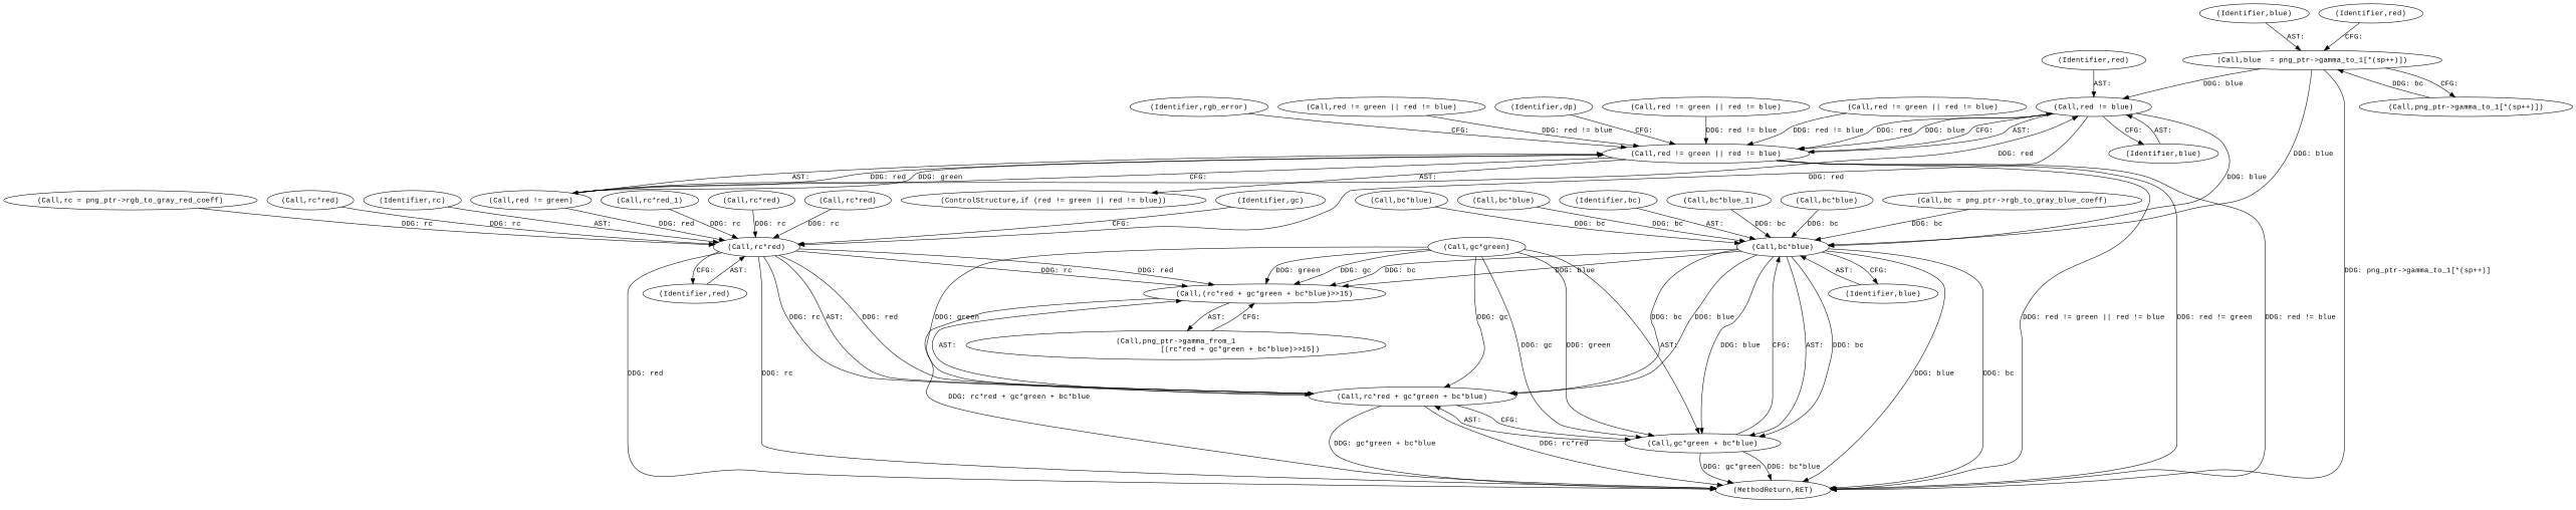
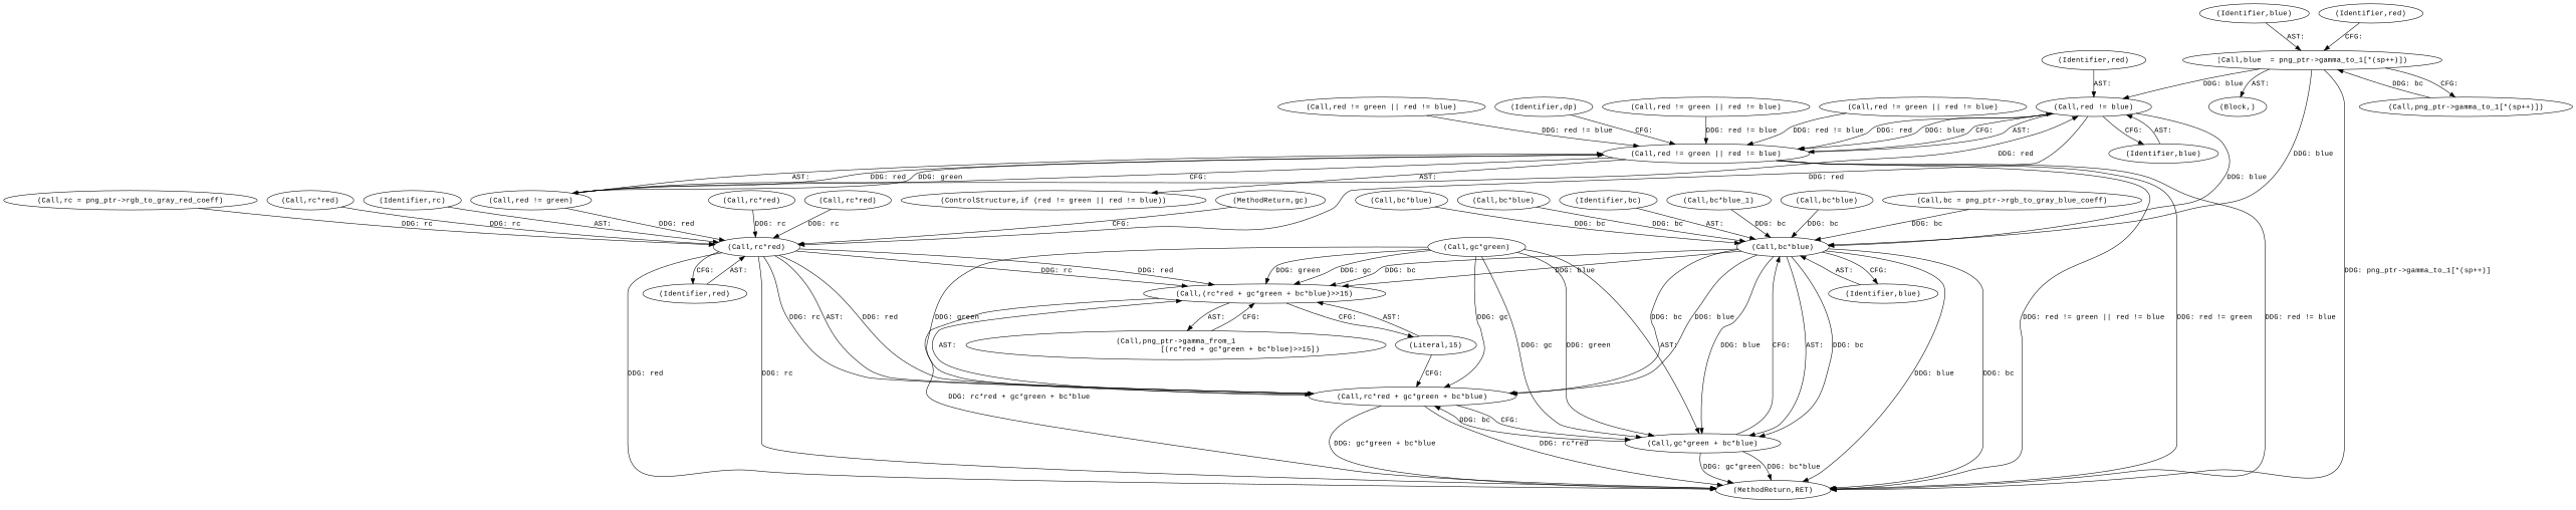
  digraph {
    fontname="Liberation Mono"
    node [fontname="Liberation Mono"]
    edge [fontname="Liberation Mono"]
    n1 [label="(Call,blue  = png_ptr->gamma_to_1[*(sp++)])"]
    n2 [label="(Call,red != blue)"]
    n3 [label="(Call,bc*blue)"]
+   n4 [label="(Block,)"]
    n5 [label="(MethodReturn,RET)"]
    n6 [label="(Call,png_ptr->gamma_to_1[*(sp++)])"]
    n7 [label="(Call,red != green || red != blue)"]
    n8 [label="(Call,rc*red)"]
    n9 [label="(Identifier,blue)"]
    n10 [label="(Call,(rc*red + gc*green + bc*blue)>>15)"]
    n11 [label="(Call,rc*red + gc*green + bc*blue)"]
    n12 [label="(Call,gc*green + bc*blue)"]
    n13 [label="(Identifier,blue)"]
    n14 [label="(ControlStructure,if (red != green || red != blue))"]
    n15 [label="(Call,red != green)"]
    n16 [label="(Identifier,red)"]
    n17 [label="(Call,png_ptr->gamma_from_1\n                             [(rc*red + gc*green + bc*blue)>>15])"]
+   n18 [label="(Literal,15)"]
    n19 [label="(Call,bc*blue)"]
    n20 [label="(Identifier,red)"]
    n21 [label="(Call,bc = png_ptr->rgb_to_gray_blue_coeff)"]
-   n22 [label="(Call,rc*red_1)"]
    n23 [label="(Call,gc*green)"]
    n24 [label="(Call,bc*blue)"]
    n25 [label="(Identifier,blue)"]
    n26 [label="(Call,red != green || red != blue)"]
    n27 [label="(Call,rc*red)"]
    n28 [label="(Call,rc*red)"]
-   n29 [label="(Identifier,rgb_error)"]
    n30 [label="(Identifier,red)"]
    n31 [label="(Call,bc*blue)"]
-   n32 [label="(Identifier,gc)"]
+   n32 [label="(MethodReturn,gc)"]
    n33 [label="(Identifier,bc)"]
    n34 [label="(Call,red != green || red != blue)"]
    n35 [label="(Call,rc = png_ptr->rgb_to_gray_red_coeff)"]
    n36 [label="(Identifier,dp)"]
    n37 [label="(Call,rc*red)"]
    n38 [label="(Identifier,rc)"]
    n39 [label="(Call,bc*blue_1)"]
    n40 [label="(Call,red != green || red != blue)"]
    n1 -> n2 [label="DDG: blue"]
    n1 -> n3 [label="DDG: blue"]
+   n1 -> n4 [label="AST: "]
    n1 -> n5 [label="DDG: png_ptr->gamma_to_1[*(sp++)]"]
    n1 -> n6 [label="CFG: "]
    n2 -> n3 [label="DDG: blue"]
    n2 -> n7 [label="AST: "]
    n2 -> n7 [label="DDG: red"]
    n2 -> n7 [label="DDG: blue"]
    n2 -> n8 [label="DDG: red"]
    n2 -> n9 [label="CFG: "]
    n3 -> n5 [label="DDG: blue"]
    n3 -> n5 [label="DDG: bc"]
    n3 -> n10 [label="DDG: bc"]
    n3 -> n10 [label="DDG: blue"]
    n3 -> n11 [label="DDG: bc"]
    n3 -> n11 [label="DDG: blue"]
    n3 -> n12 [label="AST: "]
    n3 -> n12 [label="DDG: bc"]
    n3 -> n12 [label="DDG: blue"]
    n3 -> n13 [label="CFG: "]
    n6 -> n1 [label="DDG: bc"]
    n7 -> n2 [label="CFG: "]
    n7 -> n5 [label="DDG: red != green || red != blue"]
    n7 -> n5 [label="DDG: red != green"]
    n7 -> n5 [label="DDG: red != blue"]
    n7 -> n14 [label="AST: "]
    n7 -> n15 [label="CFG: "]
    n8 -> n5 [label="DDG: red"]
    n8 -> n5 [label="DDG: rc"]
    n8 -> n10 [label="DDG: rc"]
    n8 -> n10 [label="DDG: red"]
    n8 -> n11 [label="AST: "]
    n8 -> n11 [label="DDG: rc"]
    n8 -> n11 [label="DDG: red"]
    n8 -> n16 [label="CFG: "]
    n9 -> n2 [label="AST: "]
    n10 -> n5 [label="DDG: rc*red + gc*green + bc*blue"]
    n10 -> n17 [label="AST: "]
+   n10 -> n18 [label="CFG: "]
    n11 -> n5 [label="DDG: gc*green + bc*blue"]
    n11 -> n5 [label="DDG: rc*red"]
    n11 -> n10 [label="AST: "]
    n11 -> n12 [label="CFG: "]
    n12 -> n3 [label="CFG: "]
    n12 -> n5 [label="DDG: gc*green"]
    n12 -> n5 [label="DDG: bc*blue"]
-   n12 -> n11 [label="AST: "]
+   n12 -> n11 [label="DDG: bc"]
    n13 -> n3 [label="AST: "]
    n15 -> n2 [label="DDG: red"]
    n15 -> n7 [label="AST: "]
    n15 -> n7 [label="DDG: red"]
    n15 -> n7 [label="DDG: green"]
    n15 -> n8 [label="DDG: red"]
    n16 -> n8 [label="AST: "]
    n17 -> n10 [label="CFG: "]
+   n18 -> n10 [label="AST: "]
+   n18 -> n11 [label="CFG: "]
    n19 -> n3 [label="DDG: bc"]
    n20 -> n2 [label="AST: "]
    n21 -> n3 [label="DDG: bc"]
-   n22 -> n8 [label="DDG: rc"]
    n23 -> n10 [label="DDG: gc"]
    n23 -> n10 [label="DDG: green"]
    n23 -> n11 [label="DDG: gc"]
    n23 -> n11 [label="DDG: green"]
    n23 -> n12 [label="AST: "]
    n23 -> n12 [label="DDG: gc"]
    n23 -> n12 [label="DDG: green"]
    n24 -> n3 [label="DDG: bc"]
    n25 -> n1 [label="AST: "]
    n26 -> n7 [label="DDG: red != blue"]
    n27 -> n8 [label="DDG: rc"]
    n28 -> n8 [label="DDG: rc"]
-   n29 -> n7 [label="CFG: "]
    n30 -> n1 [label="CFG: "]
    n31 -> n3 [label="DDG: bc"]
    n32 -> n8 [label="CFG: "]
    n33 -> n3 [label="AST: "]
    n34 -> n7 [label="DDG: red != blue"]
    n35 -> n8 [label="DDG: rc"]
    n36 -> n7 [label="CFG: "]
    n37 -> n8 [label="DDG: rc"]
    n38 -> n8 [label="AST: "]
    n39 -> n3 [label="DDG: bc"]
    n40 -> n7 [label="DDG: red != blue"]
  }
